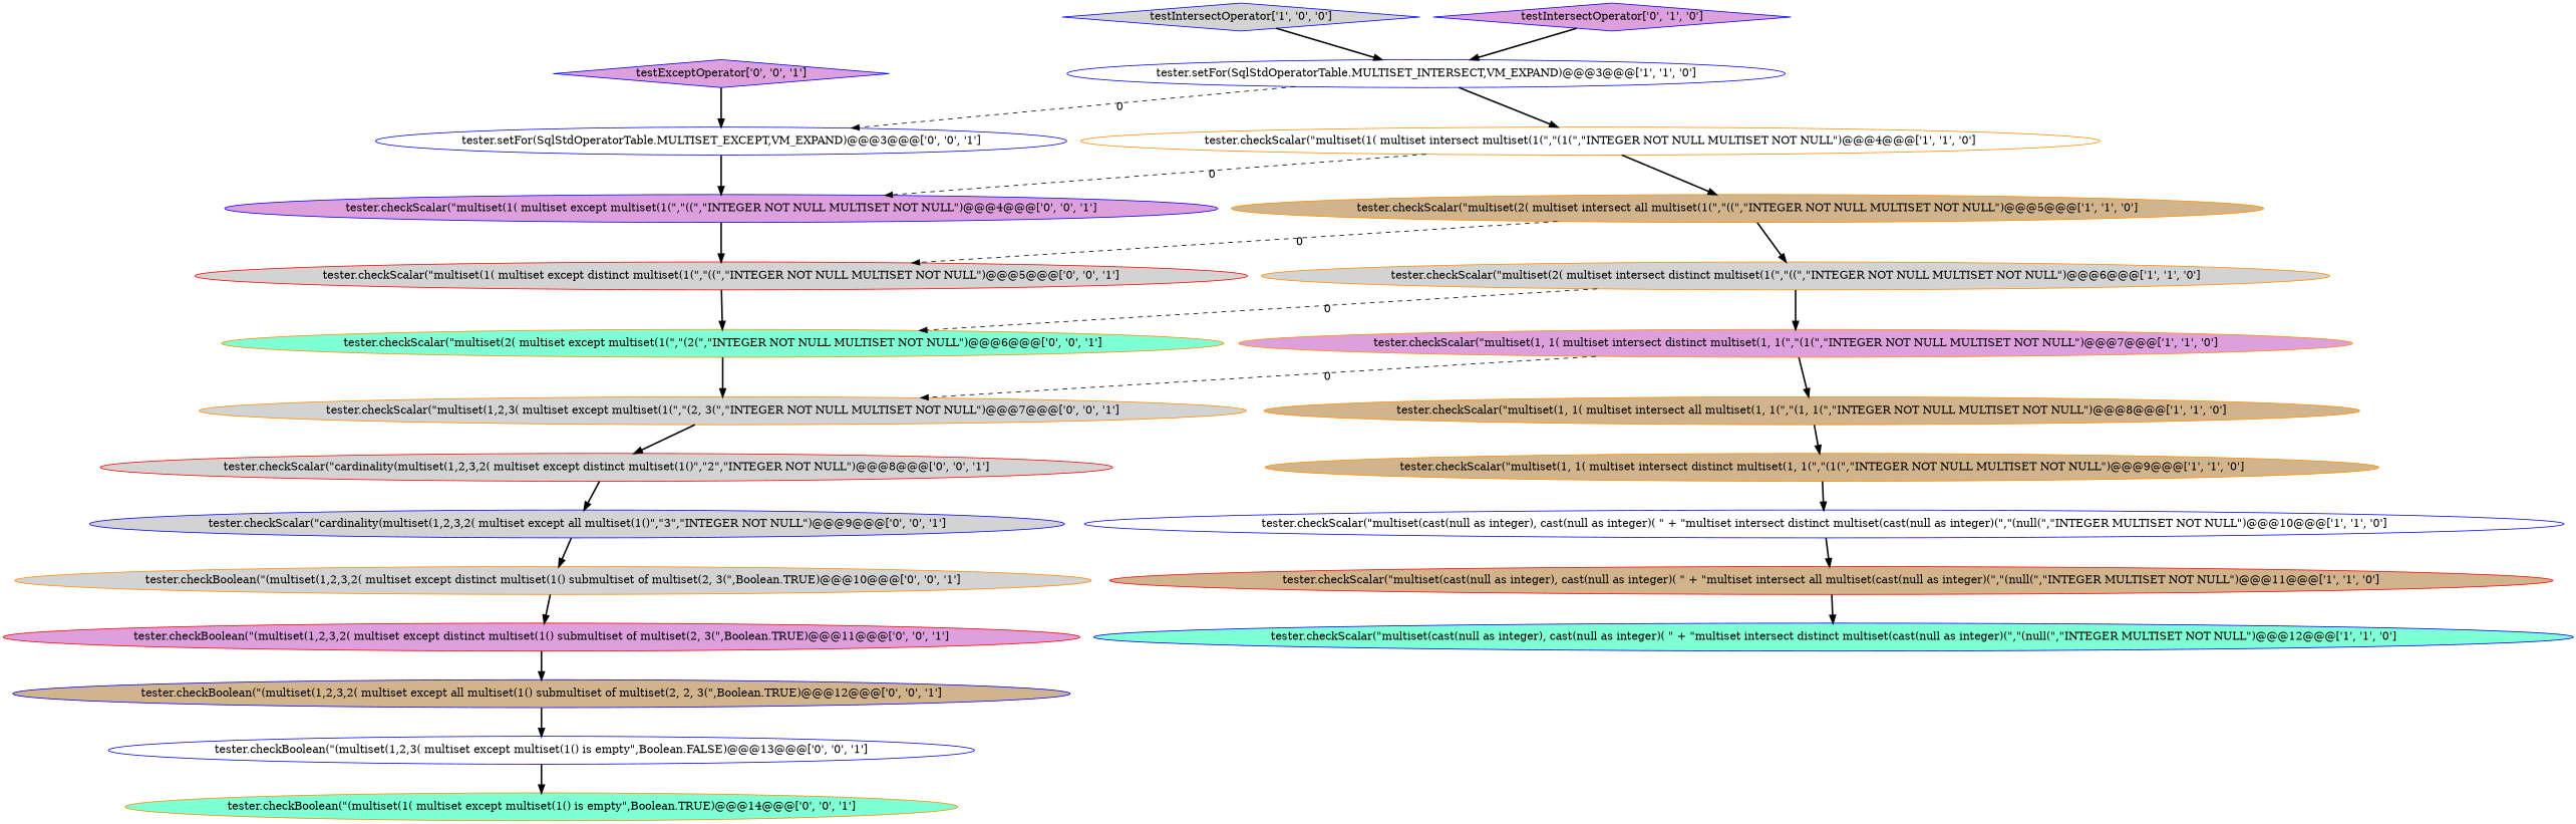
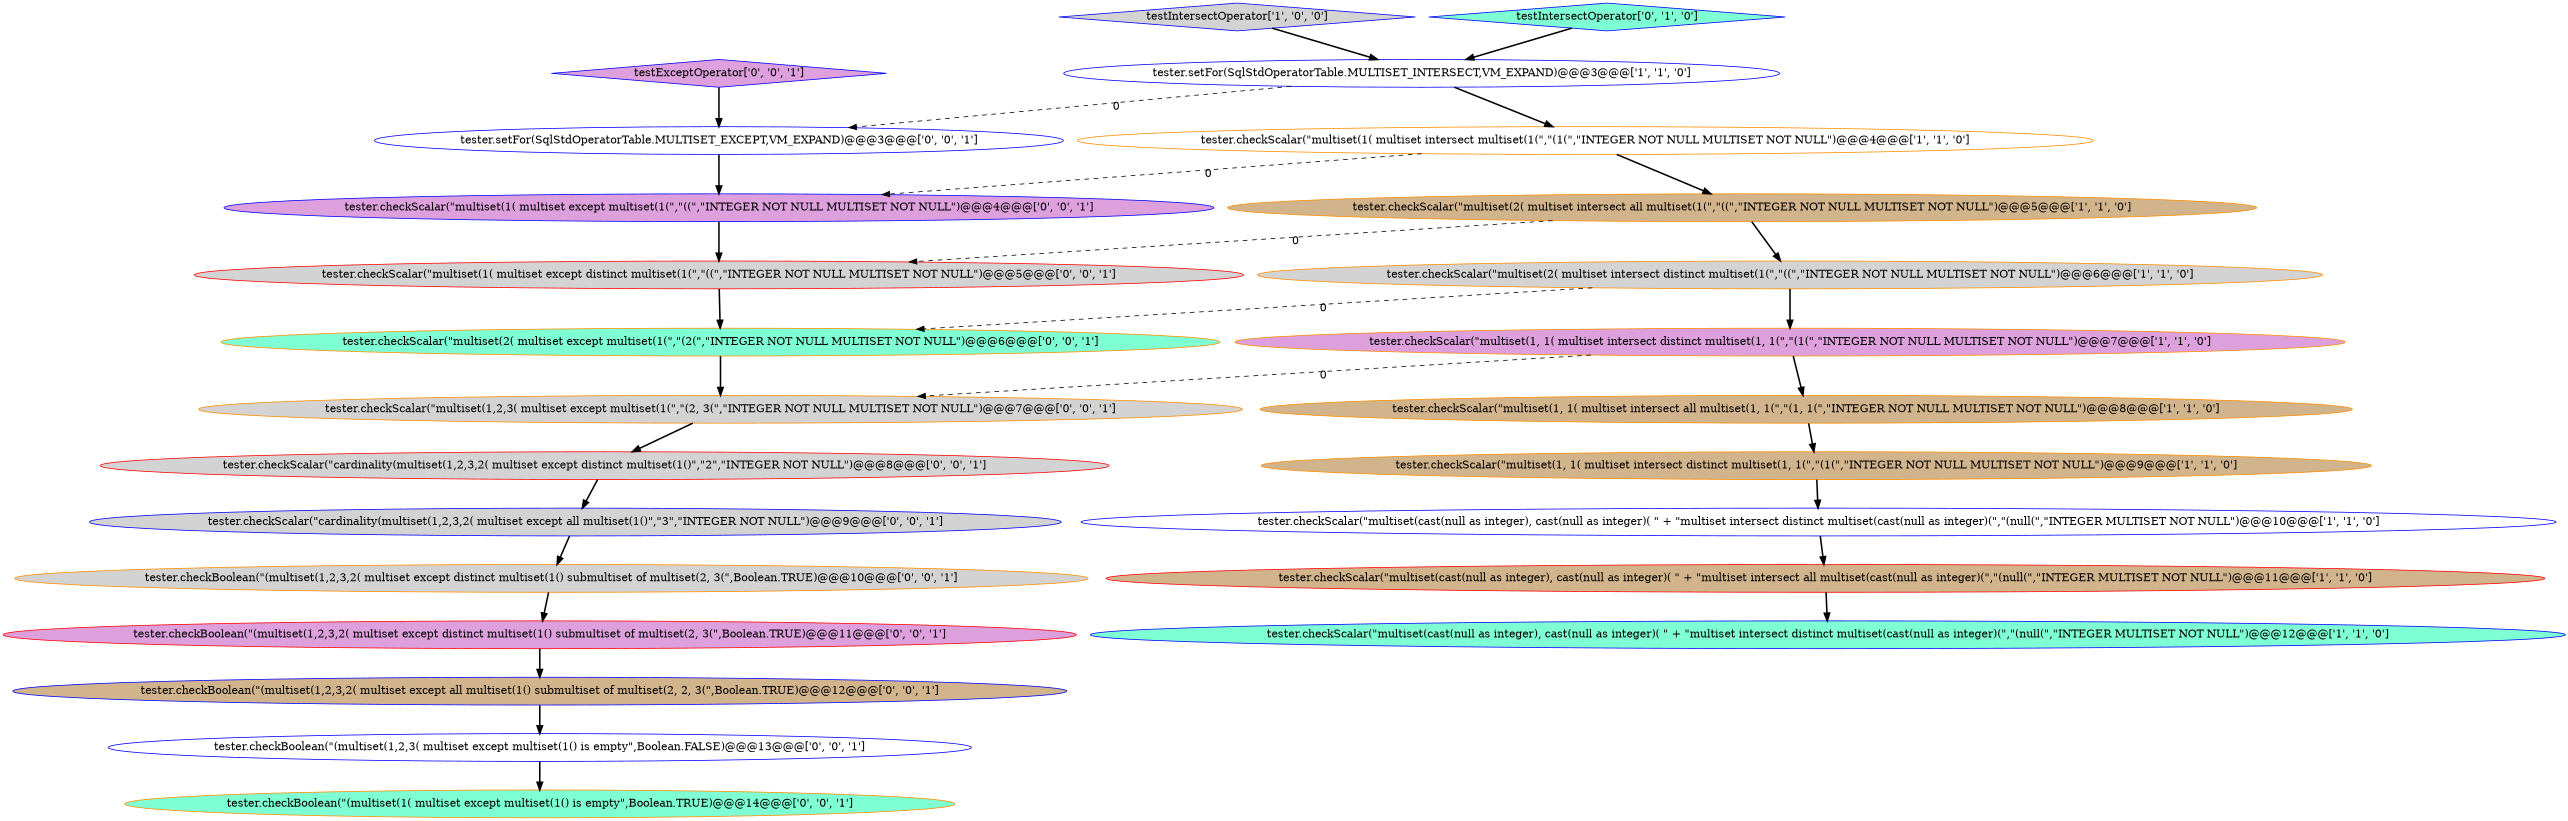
  digraph {
    node [fillcolor=lightgrey shape=ellipse style=filled color=blue]
    edge [style=bold]
    n1 [label="tester.checkScalar(\"cardinality(multiset(1,2,3,2( multiset except distinct multiset(1()\",\"2\",\"INTEGER NOT NULL\")@@@8@@@['0', '0', '1']" color=red]
    n2 [label="tester.checkScalar(\"cardinality(multiset(1,2,3,2( multiset except all multiset(1()\",\"3\",\"INTEGER NOT NULL\")@@@9@@@['0', '0', '1']"]
    n3 [label="tester.checkBoolean(\"(multiset(1,2,3,2( multiset except distinct multiset(1() submultiset of multiset(2, 3(\",Boolean.TRUE)@@@10@@@['0', '0', '1']" color=darkorange]
    n4 [label="tester.checkScalar(\"multiset(2( multiset intersect distinct multiset(1(\",\"((\",\"INTEGER NOT NULL MULTISET NOT NULL\")@@@6@@@['1', '1', '0']" color=darkorange]
    n5 [fillcolor=aquamarine label="tester.checkScalar(\"multiset(2( multiset except multiset(1(\",\"(2(\",\"INTEGER NOT NULL MULTISET NOT NULL\")@@@6@@@['0', '0', '1']" color=darkorange]
    n6 [fillcolor=plum label="tester.checkScalar(\"multiset(1, 1( multiset intersect distinct multiset(1, 1(\",\"(1(\",\"INTEGER NOT NULL MULTISET NOT NULL\")@@@7@@@['1', '1', '0']" color=darkorange]
    n7 [fillcolor=white label="tester.checkBoolean(\"(multiset(1,2,3( multiset except multiset(1() is empty\",Boolean.FALSE)@@@13@@@['0', '0', '1']"]
    n8 [fillcolor=aquamarine label="tester.checkBoolean(\"(multiset(1( multiset except multiset(1() is empty\",Boolean.TRUE)@@@14@@@['0', '0', '1']" color=darkorange]
    n9 [label="testIntersectOperator['1', '0', '0']" shape=diamond]
    n10 [fillcolor=white label="tester.setFor(SqlStdOperatorTable.MULTISET_INTERSECT,VM_EXPAND)@@@3@@@['1', '1', '0']"]
    n11 [fillcolor=white label="tester.checkScalar(\"multiset(1( multiset intersect multiset(1(\",\"(1(\",\"INTEGER NOT NULL MULTISET NOT NULL\")@@@4@@@['1', '1', '0']" color=darkorange]
    n12 [fillcolor=tan label="tester.checkScalar(\"multiset(2( multiset intersect all multiset(1(\",\"((\",\"INTEGER NOT NULL MULTISET NOT NULL\")@@@5@@@['1', '1', '0']" color=darkorange]
    n13 [fillcolor=plum label="tester.checkScalar(\"multiset(1( multiset except multiset(1(\",\"((\",\"INTEGER NOT NULL MULTISET NOT NULL\")@@@4@@@['0', '0', '1']"]
    n14 [fillcolor=white label="tester.setFor(SqlStdOperatorTable.MULTISET_EXCEPT,VM_EXPAND)@@@3@@@['0', '0', '1']"]
    n15 [fillcolor=plum label="tester.checkBoolean(\"(multiset(1,2,3,2( multiset except distinct multiset(1() submultiset of multiset(2, 3(\",Boolean.TRUE)@@@11@@@['0', '0', '1']" color=red]
    n16 [fillcolor=tan label="tester.checkBoolean(\"(multiset(1,2,3,2( multiset except all multiset(1() submultiset of multiset(2, 2, 3(\",Boolean.TRUE)@@@12@@@['0', '0', '1']"]
    n17 [fillcolor=white label="tester.checkScalar(\"multiset(cast(null as integer), cast(null as integer)( \" + \"multiset intersect distinct multiset(cast(null as integer)(\",\"(null(\",\"INTEGER MULTISET NOT NULL\")@@@10@@@['1', '1', '0']"]
    n18 [fillcolor=tan label="tester.checkScalar(\"multiset(cast(null as integer), cast(null as integer)( \" + \"multiset intersect all multiset(cast(null as integer)(\",\"(null(\",\"INTEGER MULTISET NOT NULL\")@@@11@@@['1', '1', '0']" color=red]
    n19 [fillcolor=aquamarine label="tester.checkScalar(\"multiset(cast(null as integer), cast(null as integer)( \" + \"multiset intersect distinct multiset(cast(null as integer)(\",\"(null(\",\"INTEGER MULTISET NOT NULL\")@@@12@@@['1', '1', '0']"]
    n20 [label="tester.checkScalar(\"multiset(1,2,3( multiset except multiset(1(\",\"(2, 3(\",\"INTEGER NOT NULL MULTISET NOT NULL\")@@@7@@@['0', '0', '1']" color=darkorange]
    n21 [label="tester.checkScalar(\"multiset(1( multiset except distinct multiset(1(\",\"((\",\"INTEGER NOT NULL MULTISET NOT NULL\")@@@5@@@['0', '0', '1']" color=red]
    n22 [fillcolor=tan label="tester.checkScalar(\"multiset(1, 1( multiset intersect distinct multiset(1, 1(\",\"(1(\",\"INTEGER NOT NULL MULTISET NOT NULL\")@@@9@@@['1', '1', '0']" color=darkorange]
-   n23 [fillcolor=plum label="testIntersectOperator['0', '1', '0']" shape=diamond]
+   n23 [fillcolor=aquamarine label="testIntersectOperator['0', '1', '0']" shape=diamond]
    n24 [fillcolor=tan label="tester.checkScalar(\"multiset(1, 1( multiset intersect all multiset(1, 1(\",\"(1, 1(\",\"INTEGER NOT NULL MULTISET NOT NULL\")@@@8@@@['1', '1', '0']" color=darkorange]
    n25 [fillcolor=plum label="testExceptOperator['0', '0', '1']" shape=diamond]
    n1 -> n2
    n2 -> n3
    n3 -> n15
    n4 -> n5 [label=0 style=dashed]
    n4 -> n6
    n5 -> n20
    n6 -> n20 [label=0 style=dashed]
    n6 -> n24
    n7 -> n8
    n9 -> n10
    n10 -> n11
    n10 -> n14 [label=0 style=dashed]
    n11 -> n12
    n11 -> n13 [label=0 style=dashed]
    n12 -> n4
    n12 -> n21 [label=0 style=dashed]
    n13 -> n21
    n14 -> n13
    n15 -> n16
    n16 -> n7
    n17 -> n18
    n18 -> n19
    n20 -> n1
    n21 -> n5
    n22 -> n17
    n23 -> n10
    n24 -> n22
    n25 -> n14
  }
